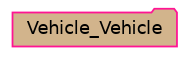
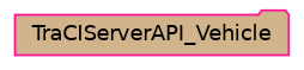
  digraph {
    rankdir=LR
-   n1 [color=deeppink fillcolor=tan fontname=Helvetica fontsize=10 height=0.2 label=Vehicle_Vehicle shape=folder style=filled width=0.4]
+   n1 [color=deeppink fillcolor=tan fontname=Helvetica fontsize=10 height=0.2 label=TraCIServerAPI_Vehicle shape=folder style=filled width=0.4]
  }
